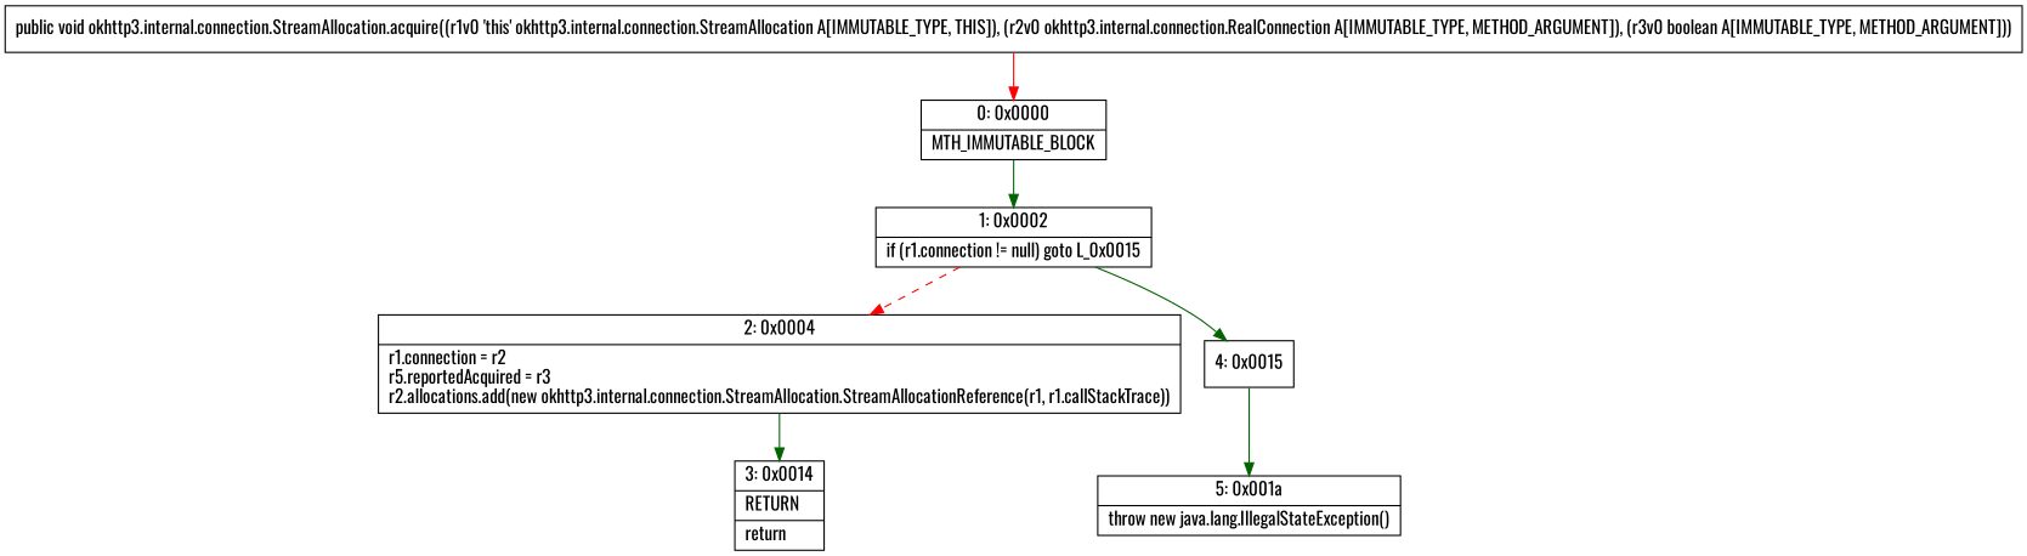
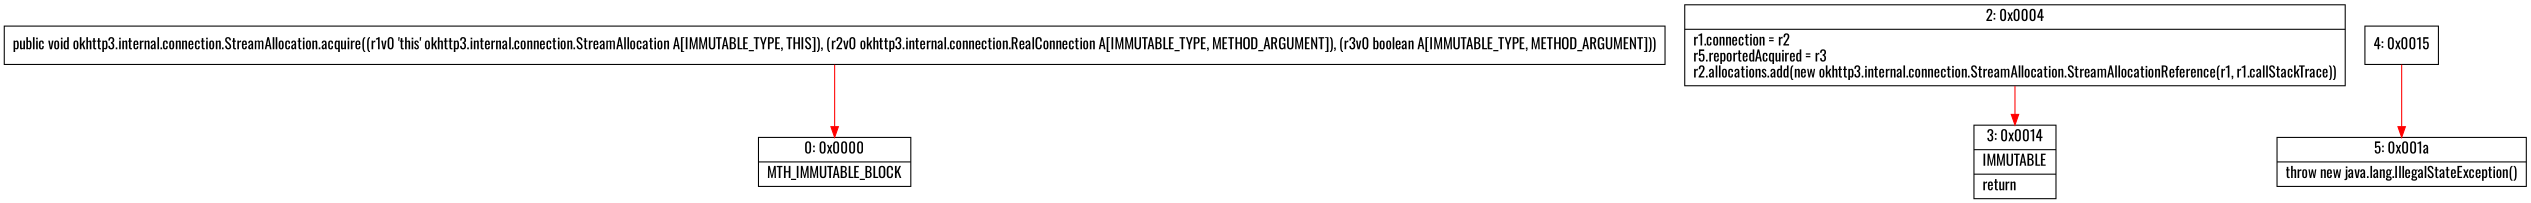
  digraph {
    fontname=Oswald
    node [fontname=Oswald shape=record]
    edge [color=darkgreen fontname=Oswald]
    n1 [label="{0\:\ 0x0000|MTH_IMMUTABLE_BLOCK\l}"]
-   n2 [label="{1\:\ 0x0002|if (r1.connection != null) goto L_0x0015\l}"]
    n3 [label="{2\:\ 0x0004|r1.connection = r2\lr5.reportedAcquired = r3\lr2.allocations.add(new okhttp3.internal.connection.StreamAllocation.StreamAllocationReference(r1, r1.callStackTrace))\l}"]
    n4 [label="{4\:\ 0x0015}"]
-   n5 [label="{3\:\ 0x0014|RETURN\l|return\l}"]
+   n5 [label="{3\:\ 0x0014|IMMUTABLE\l|return\l}"]
    n6 [label="{5\:\ 0x001a|throw new java.lang.IllegalStateException()\l}"]
    n7 [label="{public void okhttp3.internal.connection.StreamAllocation.acquire((r1v0 'this' okhttp3.internal.connection.StreamAllocation A[IMMUTABLE_TYPE, THIS]), (r2v0 okhttp3.internal.connection.RealConnection A[IMMUTABLE_TYPE, METHOD_ARGUMENT]), (r3v0 boolean A[IMMUTABLE_TYPE, METHOD_ARGUMENT])) }"]
-   n1 -> n2
-   n2 -> n3 [color=red style=dashed]
-   n2 -> n4
-   n3 -> n5
-   n4 -> n6
+   n3 -> n5 [color=red]
+   n4 -> n6 [color=red]
    n7 -> n1 [color=red]
  }
